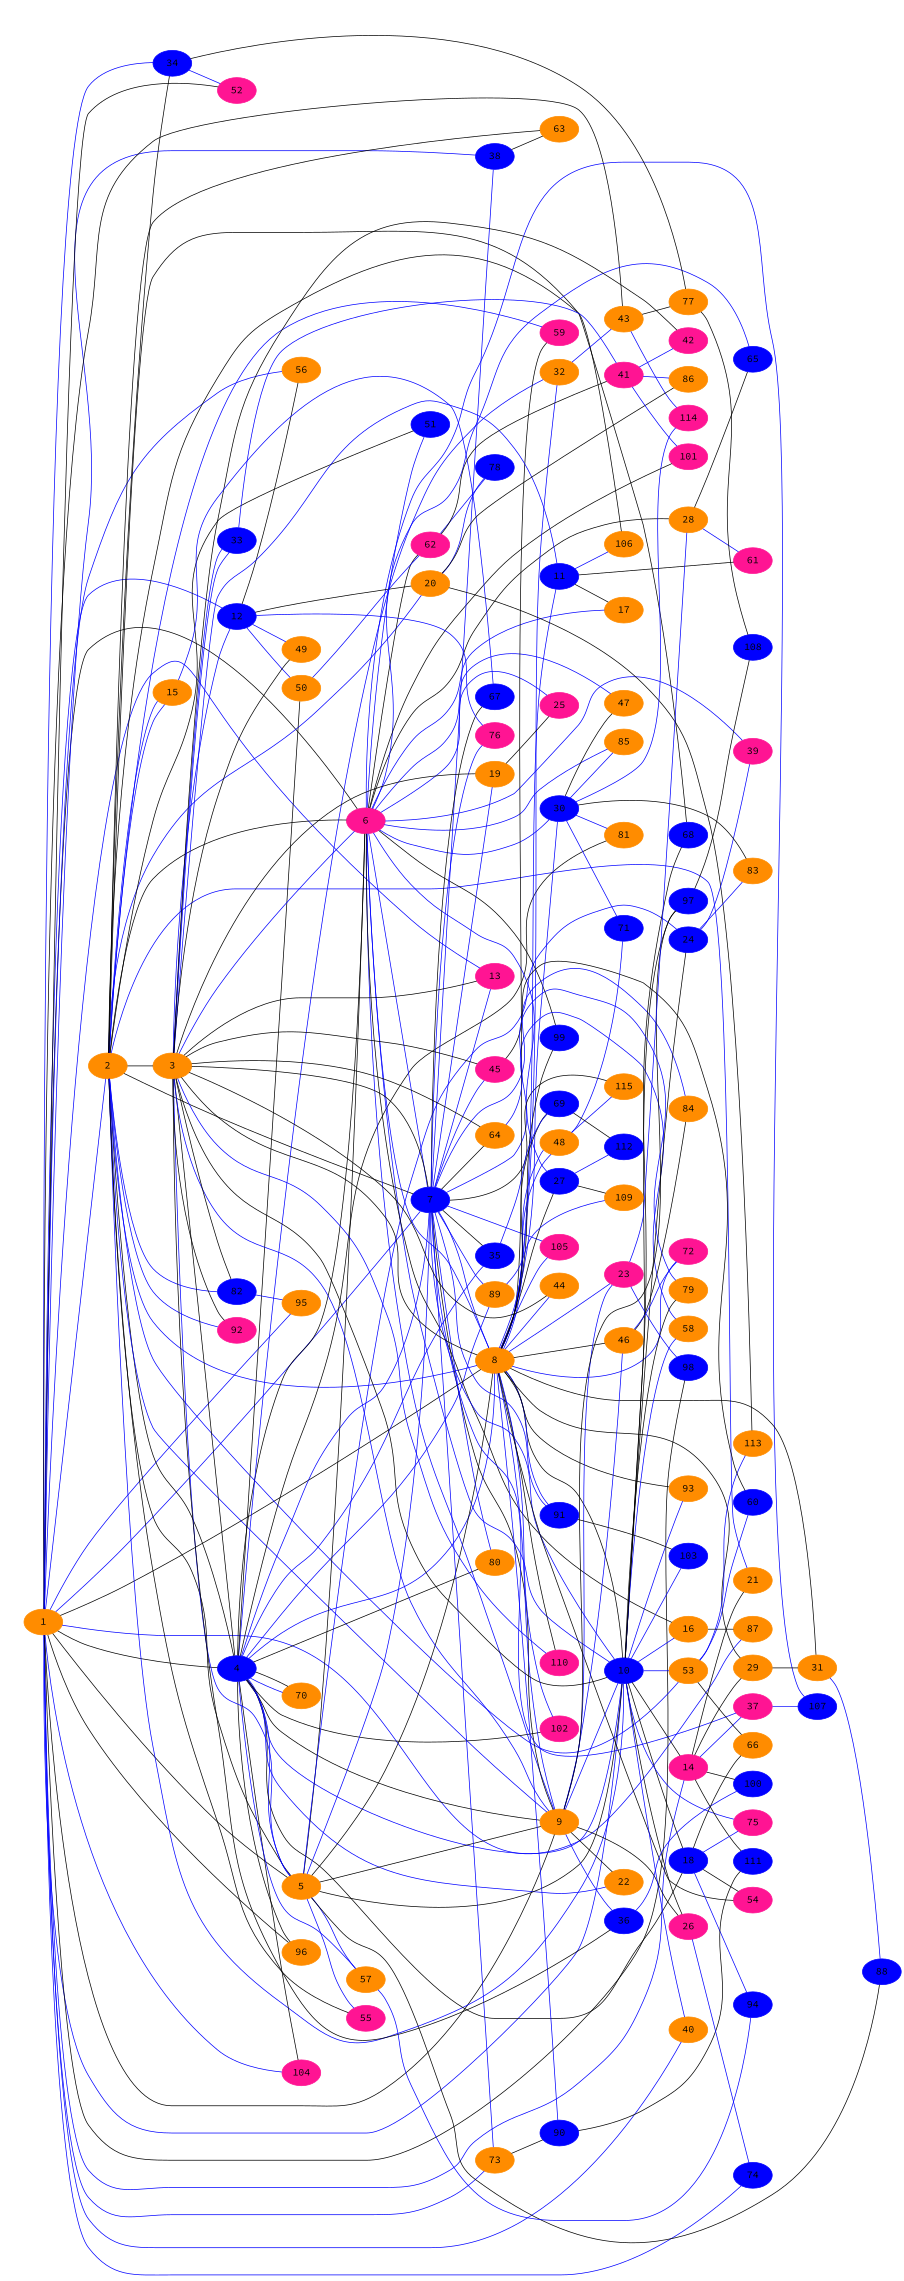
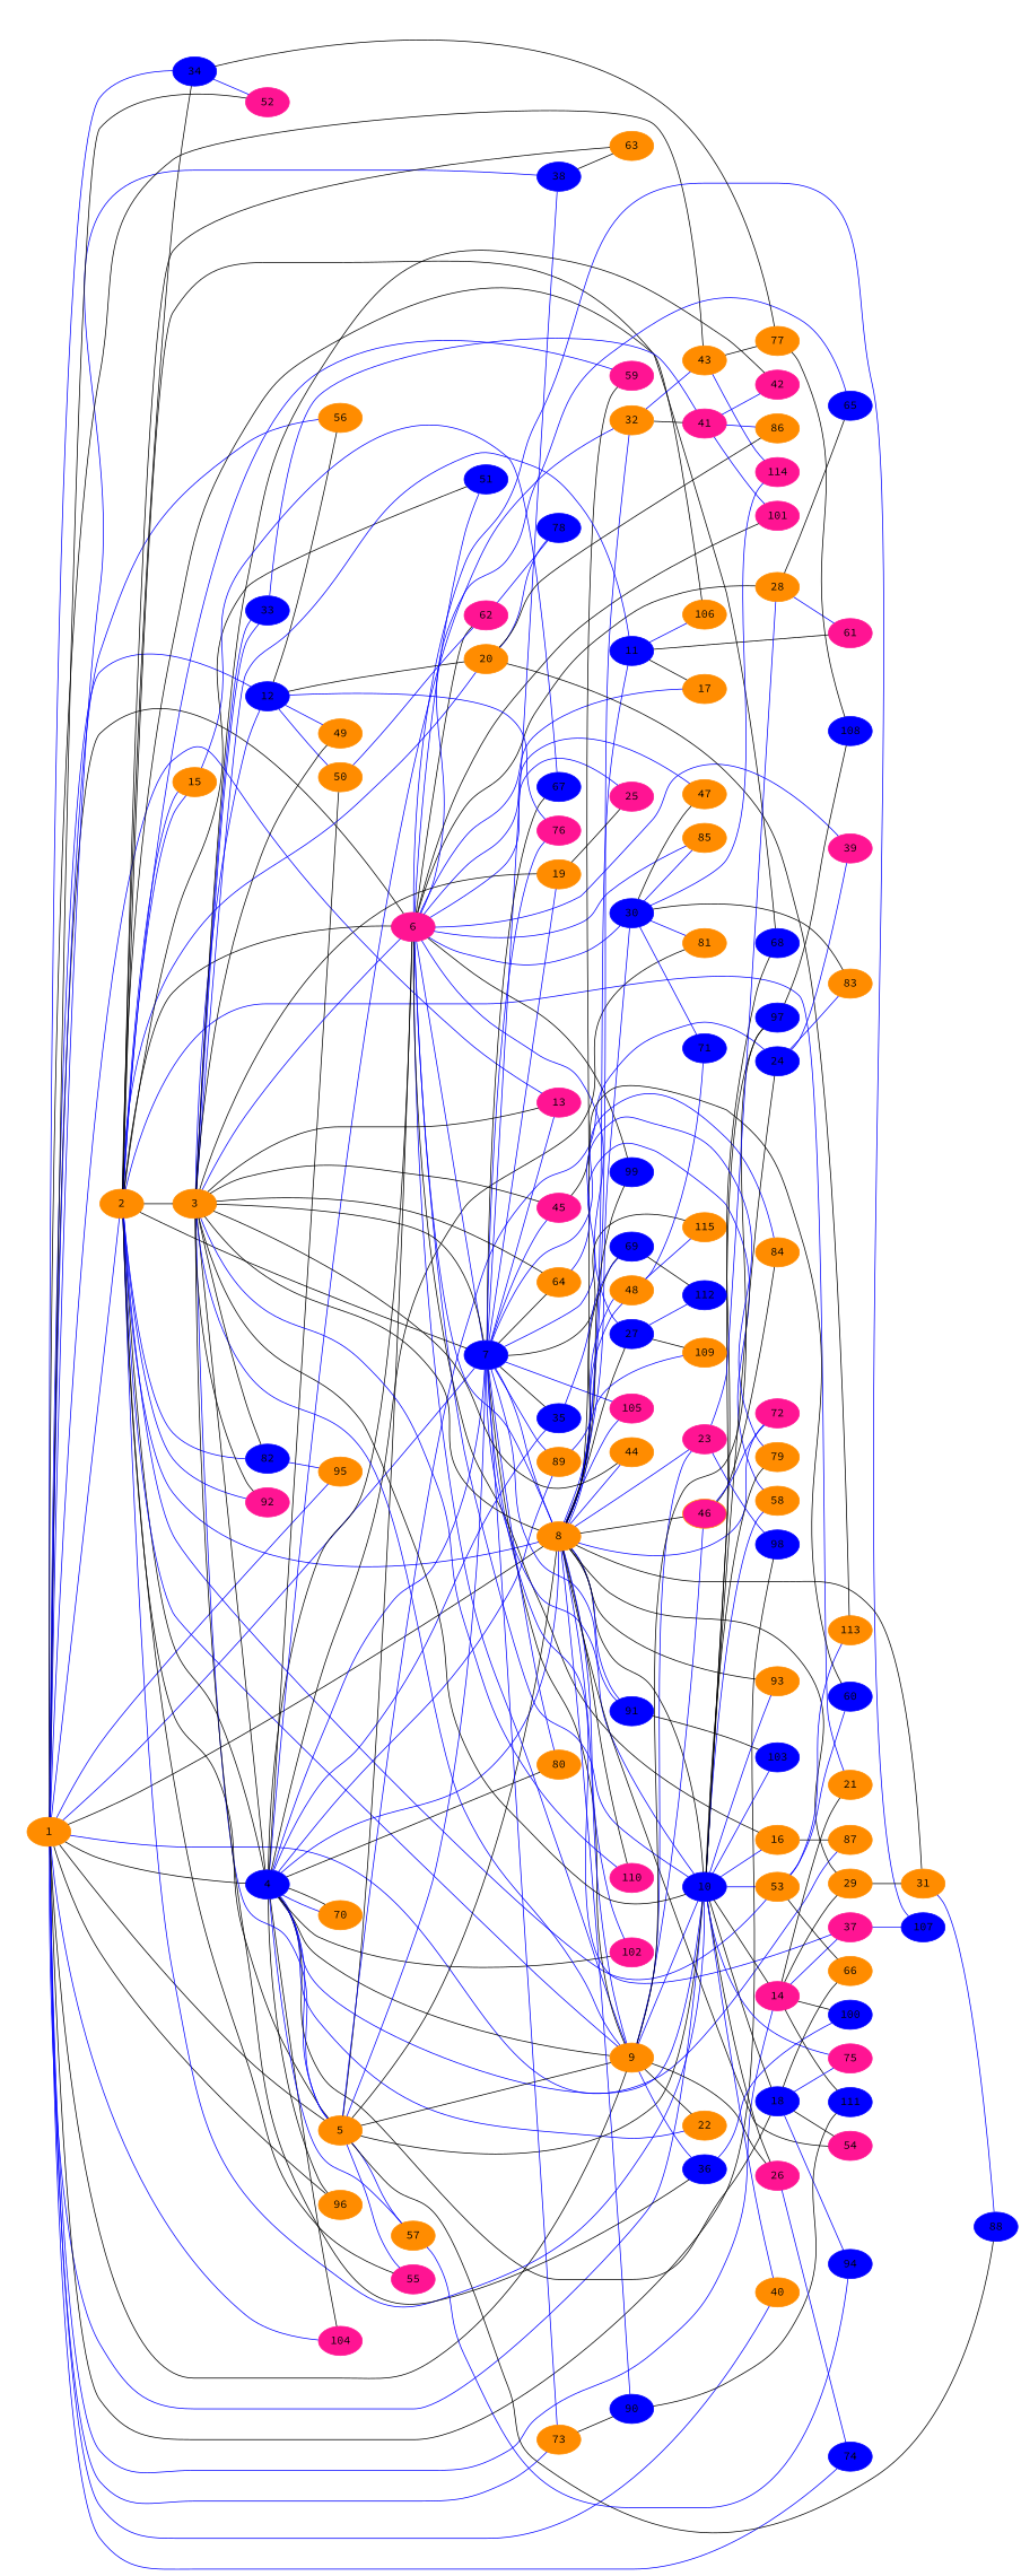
  graph {
    fontname="Source Code Pro"
    rankdir=LR
    node [color=darkorange fontname="Source Code Pro" style=filled]
    edge [color=blue fontname="Source Code Pro"]
    1
    2
    4 [color=blue]
    5
    6 [color=deeppink]
    7 [color=blue]
    8
    9
    10 [color=blue]
    12 [color=blue]
    14 [color=deeppink]
    34 [color=blue]
    38 [color=blue]
    40
    43
    52 [color=deeppink]
    56
    73
    74 [color=blue]
    87
    95
    96
    98 [color=blue]
    104 [color=deeppink]
    13 [color=deeppink]
    3
    15
    20
    21
    51 [color=blue]
    53
    55 [color=deeppink]
    59 [color=deeppink]
    63
    68 [color=blue]
    82 [color=blue]
    92 [color=deeppink]
    106
    11 [color=blue]
    19
    33 [color=blue]
    36 [color=blue]
    42 [color=deeppink]
    44
    45 [color=deeppink]
    49
    64
    110 [color=deeppink]
    18 [color=blue]
    22
    32
    35 [color=blue]
    50
    57
    70
    80
    81
    89
    102 [color=deeppink]
    24 [color=blue]
    88 [color=blue]
    16
    17
    25 [color=deeppink]
    27 [color=blue]
    28
    30 [color=blue]
    39 [color=deeppink]
    47
    62 [color=deeppink]
    65 [color=blue]
    85
    99 [color=blue]
    101 [color=deeppink]
    107 [color=blue]
    37 [color=deeppink]
    58
    67 [color=blue]
    76 [color=deeppink]
    84
    91 [color=blue]
    105 [color=deeppink]
    115
    23 [color=deeppink]
    29
    31
-   46
+   46 [fillcolor=deeppink]
    48
    54 [color=deeppink]
    69 [color=blue]
    72 [color=deeppink]
    90 [color=blue]
    93
    26 [color=deeppink]
    97 [color=blue]
    75 [color=deeppink]
    79
    103 [color=blue]
    100 [color=blue]
    111 [color=blue]
    77
    114 [color=deeppink]
    78 [color=blue]
    86
    113
    66
    60 [color=blue]
    61 [color=deeppink]
    41 [color=deeppink]
    94 [color=blue]
    109
    83
    112 [color=blue]
    71 [color=blue]
    108 [color=blue]
    1 -- 2
    1 -- 4 [color=black]
    1 -- 5 [color=black]
    1 -- 6 [color=black]
    1 -- 7
    1 -- 8 [color=black]
    1 -- 9 [color=black]
    1 -- 10
    1 -- 12
    1 -- 14
    1 -- 34
    1 -- 38
    1 -- 40
    1 -- 43 [color=black]
    1 -- 52 [color=black]
    1 -- 56
    1 -- 73
    1 -- 74
    1 -- 87
    1 -- 95
    1 -- 96 [color=black]
    1 -- 98 [color=black]
    1 -- 104
    1 -- 13
    2 -- 4 [color=black]
    2 -- 5 [color=black]
    2 -- 6 [color=black]
    2 -- 7 [color=black]
    2 -- 8
    2 -- 9
    2 -- 10
    2 -- 34 [color=black]
    2 -- 3 [color=black]
    2 -- 15
    2 -- 15
    2 -- 20
    2 -- 21
    2 -- 51 [color=black]
    2 -- 53
    2 -- 55 [color=black]
    2 -- 59
    2 -- 63 [color=black]
    2 -- 68 [color=black]
    2 -- 82
    2 -- 92
    2 -- 106 [color=black]
    4 -- 5
    4 -- 6 [color=black]
    4 -- 7
    4 -- 8
    4 -- 9 [color=black]
    4 -- 10
    4 -- 96 [color=black]
    4 -- 104 [color=black]
    4 -- 18 [color=black]
    4 -- 22
    4 -- 32
    4 -- 35
    4 -- 50 [color=black]
    4 -- 57
    4 -- 70
    4 -- 70 [color=black]
    4 -- 80 [color=black]
    4 -- 81 [color=black]
    4 -- 89
    4 -- 102 [color=black]
    5 -- 6 [color=black]
    5 -- 7
    5 -- 8 [color=black]
    5 -- 9 [color=black]
    5 -- 10 [color=black]
    5 -- 55
    5 -- 57
    5 -- 24
    5 -- 88 [color=black]
    6 -- 7
    6 -- 8
    6 -- 9
    6 -- 10
    6 -- 51
    6 -- 16 [color=black]
    6 -- 17
    6 -- 25
    6 -- 27
    6 -- 28 [color=black]
    6 -- 30
    6 -- 39
    6 -- 47
    6 -- 62 [color=black]
    6 -- 65
    6 -- 85
    6 -- 99 [color=black]
    6 -- 101 [color=black]
    6 -- 107
    7 -- 8
    7 -- 9 [color=black]
    7 -- 10
    7 -- 38
    7 -- 73
    7 -- 13
    7 -- 19
    7 -- 45
    7 -- 64 [color=black]
    7 -- 35 [color=black]
    7 -- 80
    7 -- 89
    7 -- 37
    7 -- 58
    7 -- 67 [color=black]
    7 -- 76
    7 -- 84
    7 -- 91
    7 -- 105
    7 -- 115 [color=black]
    8 -- 9
    8 -- 10 [color=black]
    8 -- 59 [color=black]
    8 -- 11
    8 -- 44
    8 -- 110 [color=black]
    8 -- 32
    8 -- 102
    8 -- 27 [color=black]
    8 -- 30
    8 -- 99 [color=black]
    8 -- 91
    8 -- 105
    8 -- 23
    8 -- 29 [color=black]
    8 -- 31 [color=black]
    8 -- 46 [color=black]
    8 -- 48
    8 -- 48
    8 -- 54 [color=black]
    8 -- 69 [color=black]
    8 -- 72
    8 -- 90
    8 -- 93 [color=black]
    9 -- 10
    9 -- 36
    9 -- 22 [color=black]
    9 -- 23
    9 -- 46
    9 -- 26 [color=black]
    9 -- 97 [color=black]
    10 -- 14 [color=black]
    10 -- 40
    10 -- 53
    10 -- 68 [color=black]
    10 -- 18 [color=black]
    10 -- 24 [color=black]
    10 -- 16
    10 -- 58
    10 -- 93
    10 -- 26 [color=black]
    10 -- 97 [color=black]
    10 -- 75
    10 -- 79 [color=black]
    10 -- 103
    12 -- 56 [color=black]
    12 -- 20 [color=black]
    12 -- 49
    12 -- 50
    12 -- 76
    14 -- 21 [color=black]
    14 -- 37
    14 -- 29 [color=black]
    14 -- 100 [color=black]
    14 -- 111 [color=black]
    34 -- 52
    34 -- 77 [color=black]
    38 -- 63 [color=black]
    43 -- 77 [color=black]
    43 -- 114
    73 -- 90 [color=black]
    3 -- 4 [color=black]
    3 -- 5
    3 -- 6
    3 -- 7 [color=black]
    3 -- 8 [color=black]
    3 -- 9
    3 -- 10 [color=black]
    3 -- 12
    3 -- 13 [color=black]
    3 -- 82 [color=black]
    3 -- 92 [color=black]
    3 -- 11
    3 -- 19 [color=black]
    3 -- 33
    3 -- 33
    3 -- 36 [color=black]
    3 -- 42 [color=black]
    3 -- 44 [color=black]
    3 -- 45 [color=black]
    3 -- 49 [color=black]
    3 -- 64 [color=black]
    3 -- 110
    15 -- 67
    20 -- 78
    20 -- 86 [color=black]
    20 -- 113 [color=black]
    53 -- 113
    53 -- 66 [color=black]
    53 -- 60
    82 -- 95
    11 -- 106
    11 -- 17 [color=black]
    11 -- 61 [color=black]
    19 -- 25 [color=black]
    33 -- 41
    36 -- 100
    45 -- 60 [color=black]
    64 -- 79
    18 -- 54 [color=black]
    18 -- 75
    18 -- 66 [color=black]
    18 -- 94
    32 -- 43
-   62 -- 41 [color=black]
+   32 -- 41 [color=black]
    35 -- 69
    50 -- 62
    57 -- 94
    89 -- 109
    24 -- 39
    24 -- 83
    16 -- 87 [color=black]
    27 -- 109 [color=black]
    27 -- 112
    28 -- 65 [color=black]
    28 -- 61
    30 -- 81
    30 -- 47 [color=black]
    30 -- 85
    30 -- 114
    30 -- 83 [color=black]
    30 -- 71
    62 -- 78
    37 -- 107
    91 -- 103 [color=black]
    23 -- 98
    23 -- 28
    29 -- 31 [color=black]
    31 -- 88
    46 -- 84 [color=black]
    46 -- 72
    48 -- 115
    48 -- 71
    69 -- 112 [color=black]
    90 -- 111 [color=black]
    26 -- 74
    97 -- 108 [color=black]
    77 -- 108 [color=black]
    41 -- 42
    41 -- 101
    41 -- 86
  }
